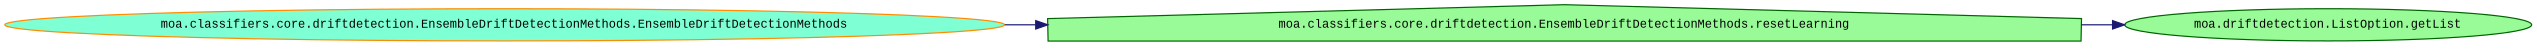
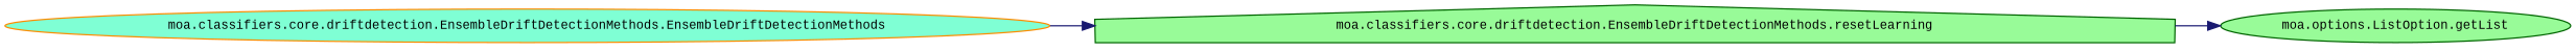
  digraph {
    rankdir=LR
    fontname="Liberation Mono"
    node [color=darkgreen fillcolor=palegreen fontname="Liberation Mono" fontsize=10 shape=ellipse style=filled]
    edge [color=midnightblue fontname="Liberation Mono" fontsize=10 labelfontname=Helvetica labelfontsize=10 style=solid]
    n1 [color=darkorange fillcolor=aquamarine fontcolor=black height=0.2 label="moa.classifiers.core.driftdetection.EnsembleDriftDetectionMethods.EnsembleDriftDetectionMethods" width=0.4]
    n2 [height=0.2 label="moa.classifiers.core.driftdetection.EnsembleDriftDetectionMethods.resetLearning" shape=house width=0.4]
-   n3 [height=0.2 label="moa.driftdetection.ListOption.getList" width=0.4]
+   n3 [height=0.2 label="moa.options.ListOption.getList" width=0.4]
    n1 -> n2
    n2 -> n3
  }
